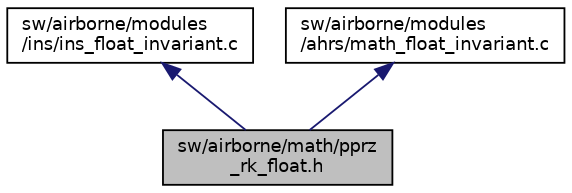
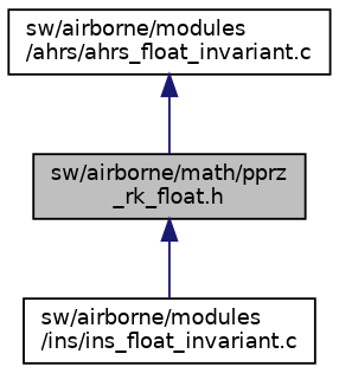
  digraph {
    fontname="DejaVu Sans"
    node [color=black fillcolor=white fontname="DejaVu Sans" fontsize=10 shape=record style=filled]
    edge [color=midnightblue dir=back fontname="DejaVu Sans" fontsize=10 labelfontname=FreeSans labelfontsize=10 style=solid]
    n1 [fillcolor=grey75 fontcolor=black height=0.2 label="sw/airborne/math/pprz\l_rk_float.h" width=0.4]
    n2 [height=0.2 label="sw/airborne/modules\l/ins/ins_float_invariant.c" width=0.4]
-   n3 [height=0.2 label="sw/airborne/modules\l/ahrs/math_float_invariant.c" width=0.4]
-   n2 -> n1
+   n3 [height=0.2 label="sw/airborne/modules\l/ahrs/ahrs_float_invariant.c" width=0.4]
+   n1 -> n2
    n3 -> n1
  }
